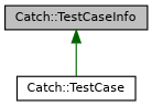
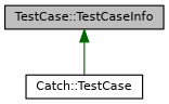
  digraph {
    node [color=black fontname=Helvetica fontsize=10 shape=record style=filled]
-   n1 [fillcolor=grey75 fontcolor=black height=0.2 label="Catch::TestCaseInfo" width=0.4]
+   n1 [fillcolor=grey75 fontcolor=black height=0.2 label="TestCase::TestCaseInfo" width=0.4]
    n2 [fillcolor=white height=0.2 label="Catch::TestCase" width=0.4]
    n1 -> n2 [color=darkgreen dir=back fontname=Helvetica fontsize=10 labelfontname=Helvetica labelfontsize=10 style=solid]
  }
